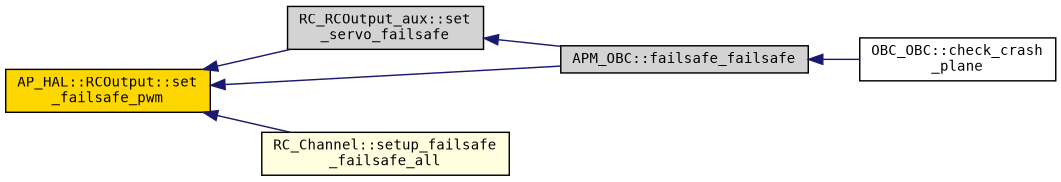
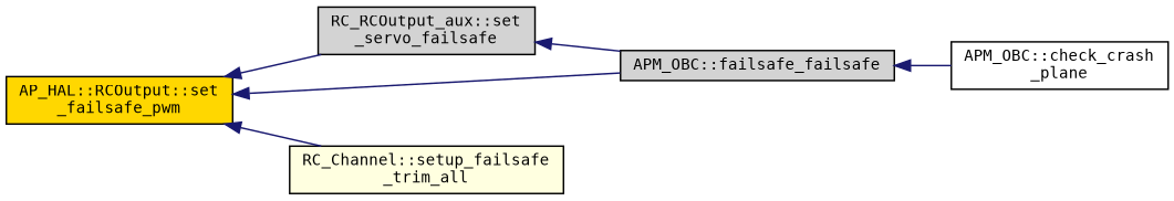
  digraph {
    fontname="DejaVu Sans Mono"
    rankdir=LR
    node [color=black fillcolor=lightgrey fontname="DejaVu Sans Mono" fontsize=10 shape=record style=filled]
    edge [color=midnightblue dir=back fontname="DejaVu Sans Mono" fontsize=10 labelfontname=Helvetica labelfontsize=10 style=solid]
    n1 [fillcolor=gold fontcolor=black height=0.2 label="AP_HAL::RCOutput::set\l_failsafe_pwm" width=0.4]
    n2 [height=0.2 label="RC_RCOutput_aux::set\l_servo_failsafe" width=0.4]
    n3 [height=0.2 label="APM_OBC::failsafe_failsafe" width=0.4]
-   n4 [fillcolor=lightyellow height=0.2 label="RC_Channel::setup_failsafe\l_failsafe_all" width=0.4]
-   n5 [fillcolor=white height=0.2 label="OBC_OBC::check_crash\l_plane" width=0.4]
+   n4 [fillcolor=lightyellow height=0.2 label="RC_Channel::setup_failsafe\l_trim_all" width=0.4]
+   n5 [fillcolor=white height=0.2 label="APM_OBC::check_crash\l_plane" width=0.4]
    n1 -> n2
    n1 -> n3
    n1 -> n4
    n2 -> n3
    n3 -> n5
  }
